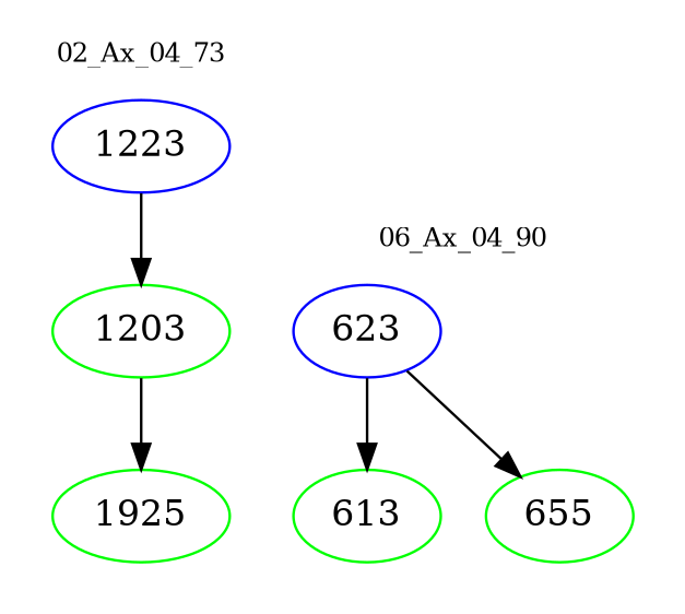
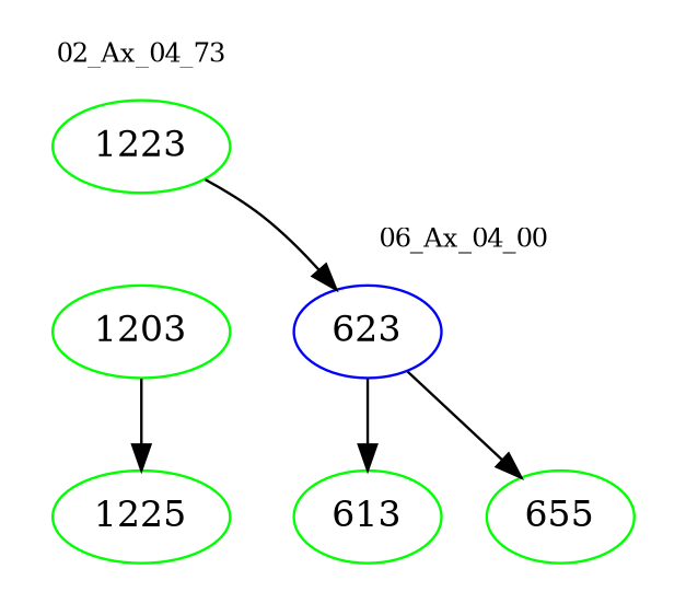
  digraph {
    node [color=green]
    edge [color=black]
-   n1 [color=blue label=1223]
+   n1 [label=1223]
    n2 [label=1203]
-   n3 [label=1925]
+   n3 [label=1225]
    n4 [color=blue label=623]
    n5 [label=613]
    n6 [label=655]
    subgraph cluster_1 {
      color=white
      fontsize=10
      label="02_Ax_04_73"
      n1
      n2
      n3
    }
    subgraph cluster_2 {
      color=white
      fontsize=10
-     label="06_Ax_04_90"
+     label="06_Ax_04_00"
      n4
      n5
      n6
    }
-   n1 -> n2
+   n1 -> n4
    n2 -> n3
    n4 -> n5
    n4 -> n6
  }
